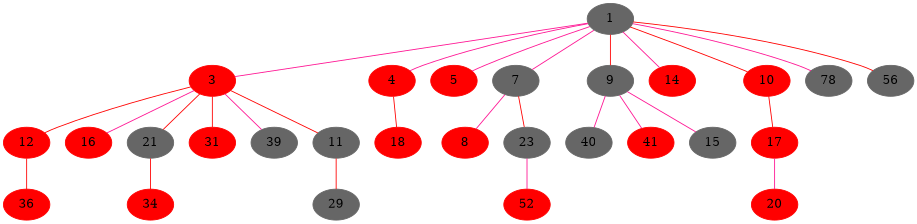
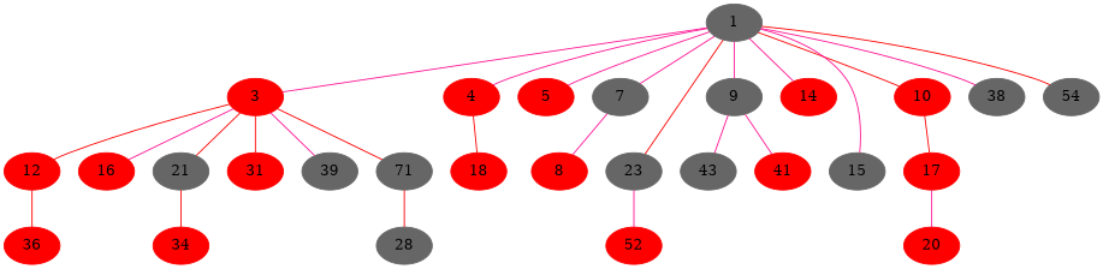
  graph {
    node [color=red style=filled]
    edge [color=deeppink]
    1 [color=gray40 super="+2"]
    3 [super="+6"]
    4
    5 [super="+19"]
    7 [color=gray40 super="+51"]
    9 [color=gray40 super="+26"]
    10 [super="+13+43"]
    14 [super="+47+57"]
    15 [color=gray40]
    23 [color=gray40 super="+33+29+35"]
-   38 [color=gray40 super="+50+55" label=78]
-   56 [color=gray40]
-   11 [color=gray40 super="+27"]
+   38 [color=gray40 super="+50+55"]
+   56 [color=gray40 label=54]
+   11 [color=gray40 super="+27" label=71]
    12 [super="+30+25"]
    16 [super="+32"]
    21 [color=gray40 super="+22+37"]
    31 [super="+45"]
    39 [color=gray40]
    18
    8 [super="+42+58"]
-   40 [color=gray40]
+   40 [color=gray40 label=43]
    41
    17
    52
-   28 [color=gray40 label=29]
+   28 [color=gray40]
    36
    34
    20
    1 -- 3
    1 -- 4
    1 -- 5
    1 -- 7
-   1 -- 9 [color=red]
+   1 -- 9
    1 -- 10 [color=red]
    1 -- 14
-   9 -- 15
-   7 -- 23 [color=red]
+   1 -- 15
+   1 -- 23 [color=red]
    1 -- 38
    1 -- 56 [color=red]
    3 -- 11 [color=red]
    3 -- 12 [color=red]
    3 -- 16
    3 -- 21 [color=red]
    3 -- 31 [color=red]
    3 -- 39
    4 -- 18 [color=red]
    7 -- 8
    9 -- 40
    9 -- 41
    10 -- 17 [color=red]
    23 -- 52
    11 -- 28 [color=red]
    12 -- 36 [color=red]
    21 -- 34 [color=red]
    17 -- 20
  }
